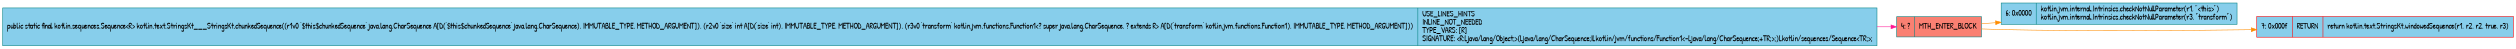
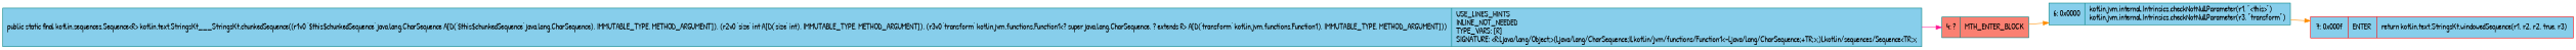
  digraph {
    fontname="Patrick Hand"
    rankdir=LR
    node [color=teal fillcolor=skyblue fontname="Patrick Hand" shape=record style=filled]
    edge [color=darkorange fontname="Patrick Hand"]
    n1 [fillcolor=salmon label="{4\:\ ?|MTH_ENTER_BLOCK\l}"]
    n2 [label="{6\:\ 0x0000|kotlin.jvm.internal.Intrinsics.checkNotNullParameter(r1, \"\<this\>\")\lkotlin.jvm.internal.Intrinsics.checkNotNullParameter(r3, \"transform\")\l}"]
-   n3 [color=red label="{7\:\ 0x000f|RETURN\l|return kotlin.text.StringsKt.windowedSequence(r1, r2, r2, true, r3)\l}"]
+   n3 [color=red label="{7\:\ 0x000f|ENTER\l|return kotlin.text.StringsKt.windowedSequence(r1, r2, r2, true, r3)\l}"]
    n4 [label="{public static final kotlin.sequences.Sequence\<R\> kotlin.text.StringsKt___StringsKt.chunkedSequence((r1v0 '$this$chunkedSequence' java.lang.CharSequence A[D('$this$chunkedSequence' java.lang.CharSequence), IMMUTABLE_TYPE, METHOD_ARGUMENT]), (r2v0 'size' int A[D('size' int), IMMUTABLE_TYPE, METHOD_ARGUMENT]), (r3v0 'transform' kotlin.jvm.functions.Function1\<? super java.lang.CharSequence, ? extends R\> A[D('transform' kotlin.jvm.functions.Function1), IMMUTABLE_TYPE, METHOD_ARGUMENT]))  | USE_LINES_HINTS\lINLINE_NOT_NEEDED\lTYPE_VARS: [R]\lSIGNATURE: \<R:Ljava\/lang\/Object;\>(Ljava\/lang\/CharSequence;ILkotlin\/jvm\/functions\/Function1\<\-Ljava\/lang\/CharSequence;+TR;\>;)Lkotlin\/sequences\/Sequence\<TR;\>;\l}"]
    n1 -> n2
-   n1 -> n3
+   n2 -> n3
    n4 -> n1 [color=deeppink]
  }
